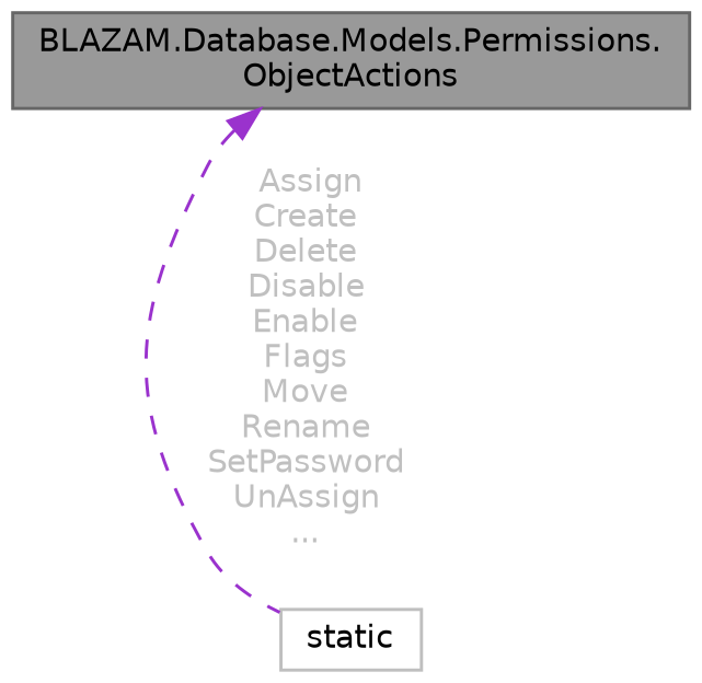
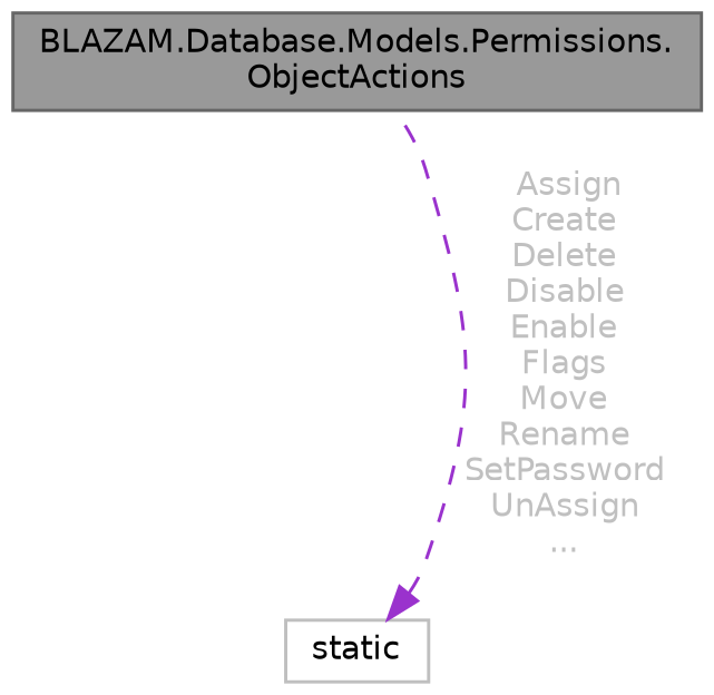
  digraph {
    node [fontname=Helvetica fontsize=10 shape=box style=filled]
    n1 [color=gray40 fillcolor=grey60 fontcolor=black height=0.2 label="BLAZAM.Database.Models.Permissions.\lObjectActions" width=0.4]
    n2 [color=grey75 fillcolor=white height=0.2 label=static width=0.4]
-   n1 -> n2 [color=darkorchid3 dir=back fontcolor=grey fontname=Helvetica fontsize=10 label=" Assign\nCreate\nDelete\nDisable\nEnable\nFlags\nMove\nRename\nSetPassword\nUnAssign\n..." labelfontname=Helvetica labelfontsize=10 style=dashed]
+   n2 -> n1 [color=darkorchid3 dir=back fontcolor=grey fontname=Helvetica fontsize=10 label=" Assign\nCreate\nDelete\nDisable\nEnable\nFlags\nMove\nRename\nSetPassword\nUnAssign\n..." labelfontname=Helvetica labelfontsize=10 style=dashed]
  }
